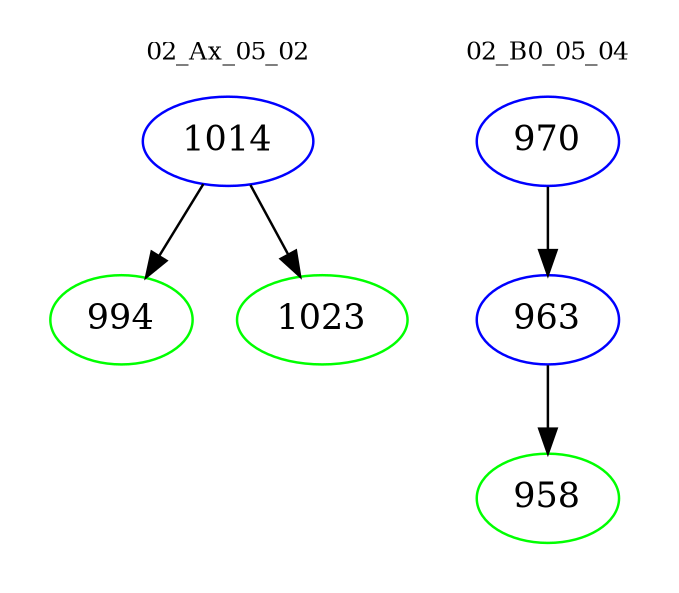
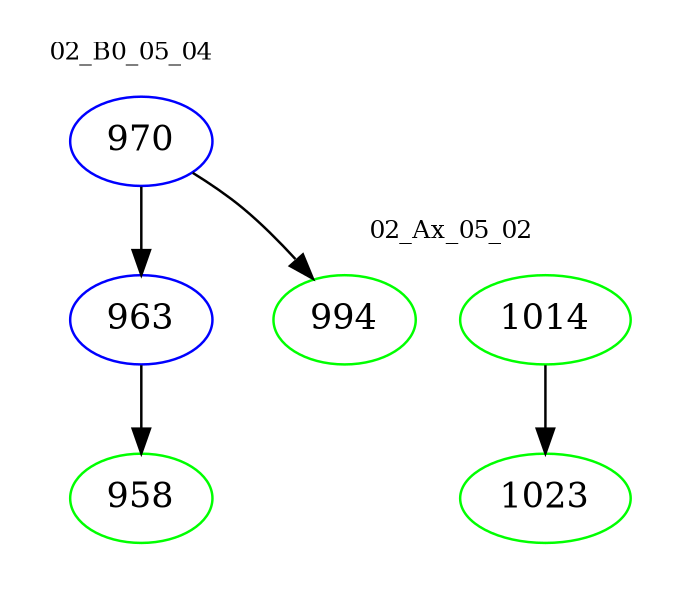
  digraph {
    node [color=blue]
    edge [color=black]
-   n1 [label=1014]
+   n1 [color=green label=1014]
    n2 [color=green label=994]
    n3 [color=green label=1023]
    n4 [label=963]
    n5 [color=green label=958]
    n6 [label=970]
    subgraph cluster_1 {
      color=white
      fontsize=10
      label="02_Ax_05_02"
      n1
      n2
      n3
    }
    subgraph cluster_2 {
      color=white
      fontsize=10
      label="02_B0_05_04"
      n4
      n5
      n6
    }
-   n1 -> n2
+   n6 -> n2
    n1 -> n3
    n4 -> n5
    n6 -> n4
  }
